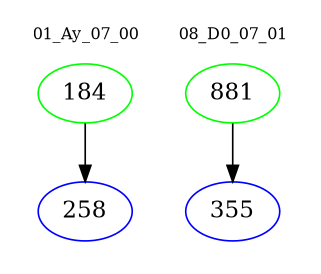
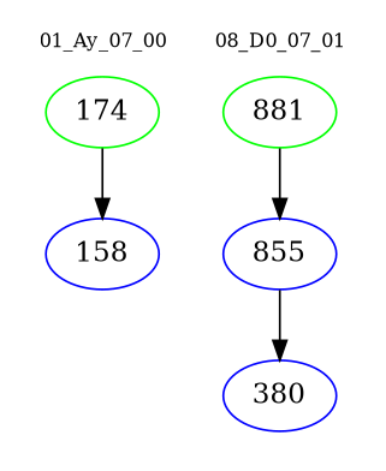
  digraph {
    node [color=blue]
    edge [color=black]
-   n1 [color=green label=184]
-   n2 [label=258]
+   n1 [color=green label=174]
+   n2 [label=158]
    n3 [color=green label=881]
-   n4 [label=355]
+   n4 [label=855]
+   n5 [label=380]
    subgraph cluster_1 {
      color=white
      fontsize=10
      label="01_Ay_07_00"
      n1
      n2
    }
    subgraph cluster_2 {
      color=white
      fontsize=10
      label="08_D0_07_01"
      n3
      n4
+     n5
    }
    n1 -> n2
    n3 -> n4
+   n4 -> n5
  }
